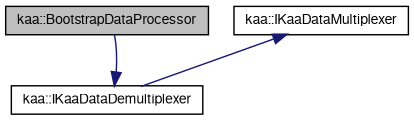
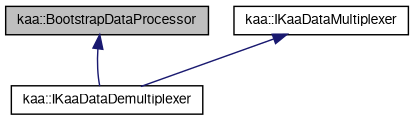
  digraph {
    node [color=black fontname=FreeSans fontsize=10 shape=record]
    edge [color=midnightblue dir=back fontname=FreeSans fontsize=10 labelfontname=FreeSans labelfontsize=10 style=solid]
    n1 [fillcolor=grey75 fontcolor=black height=0.2 label="kaa::BootstrapDataProcessor" style=filled width=0.4]
    n2 [height=0.2 label="kaa::IKaaDataMultiplexer" width=0.4]
    n3 [height=0.2 label="kaa::IKaaDataDemultiplexer" width=0.4]
    n2 -> n3
-   n3 -> n1
+   n1 -> n3
  }
